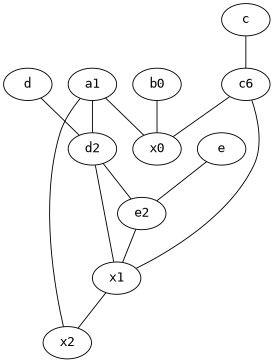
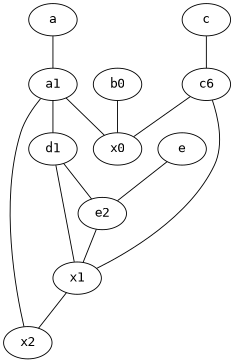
  graph {
    fontname="DejaVu Sans Mono"
    node [fontname="DejaVu Sans Mono" labelfontsize=50]
    edge [fontname="DejaVu Sans Mono"]
+   a
    a1
    x0
    x2
-   d1 [label=d2]
+   d1
    n6 [label=e2]
    x1
    n8 [label=c6]
    c
    n10 [label=b0]
    e
-   d
+   a -- a1
    a1 -- x0
    a1 -- x2
    a1 -- d1
    d1 -- n6
    d1 -- x1
    n6 -- x1
    x1 -- x2
    n8 -- x0
    n8 -- x1
    c -- n8
    n10 -- x0
    e -- n6
-   d -- d1
  }
